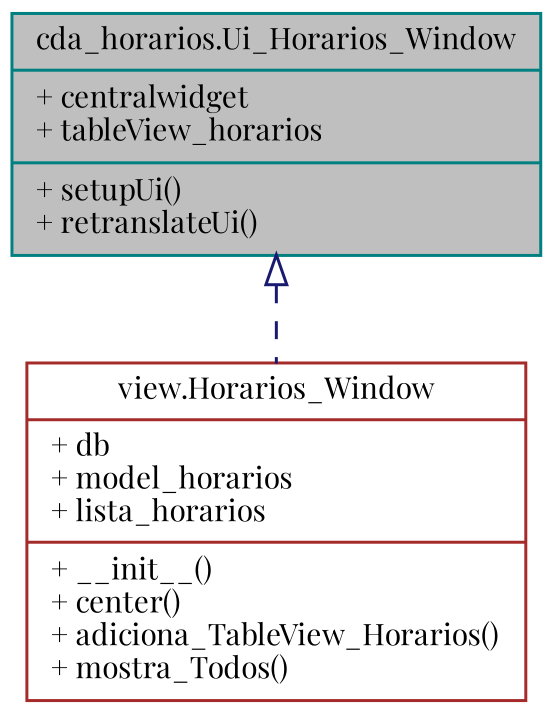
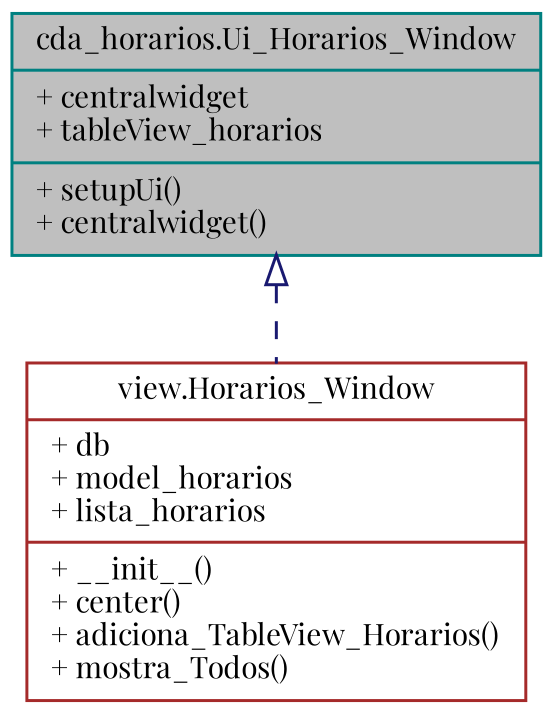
  digraph {
    fontname="Playfair Display"
    node [fontname="Playfair Display" fontsize=10 shape=record]
-   n1 [color=teal fillcolor=grey75 fontcolor=black height=0.2 label="{cda_horarios.Ui_Horarios_Window\n|+ centralwidget\l+ tableView_horarios\l|+ setupUi()\l+ retranslateUi()\l}" style=filled width=0.4]
+   n1 [color=teal fillcolor=grey75 fontcolor=black height=0.2 label="{cda_horarios.Ui_Horarios_Window\n|+ centralwidget\l+ tableView_horarios\l|+ setupUi()\l+ centralwidget()\l}" style=filled width=0.4]
    n2 [color=brown height=0.2 label="{view.Horarios_Window\n|+ db\l+ model_horarios\l+ lista_horarios\l|+ __init__()\l+ center()\l+ adiciona_TableView_Horarios()\l+ mostra_Todos()\l}" width=0.4]
    n1 -> n2 [arrowtail=onormal color=midnightblue dir=back fontname="Playfair Display" fontsize=10 labelfontname=Helvetica labelfontsize=10 style=dashed]
  }
